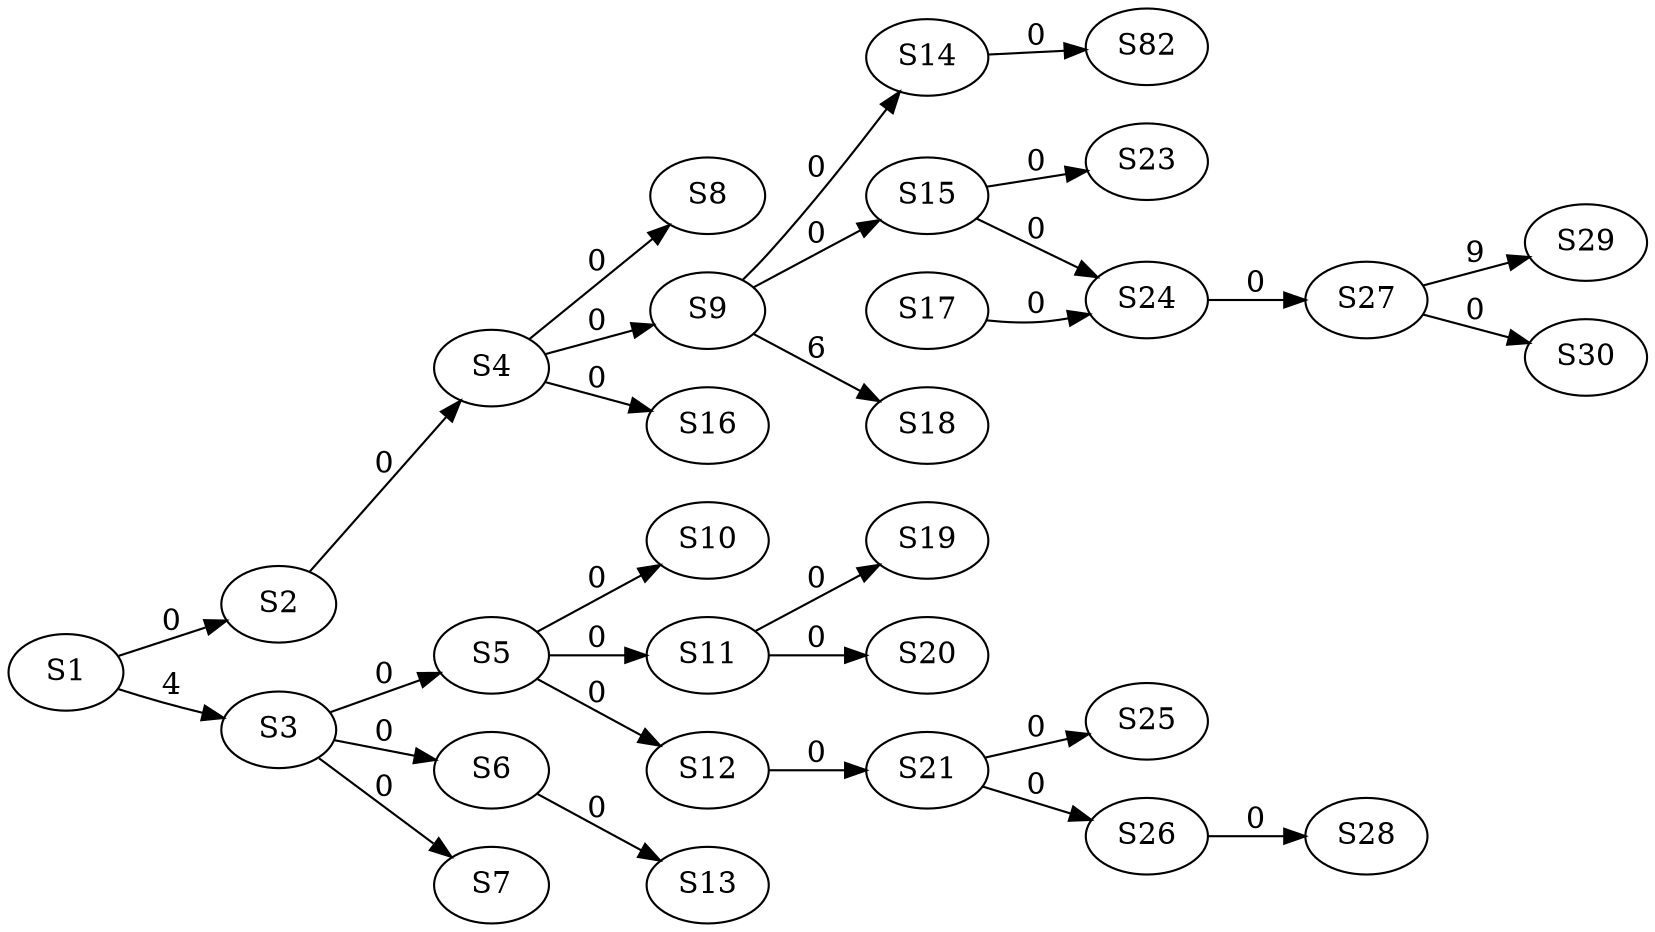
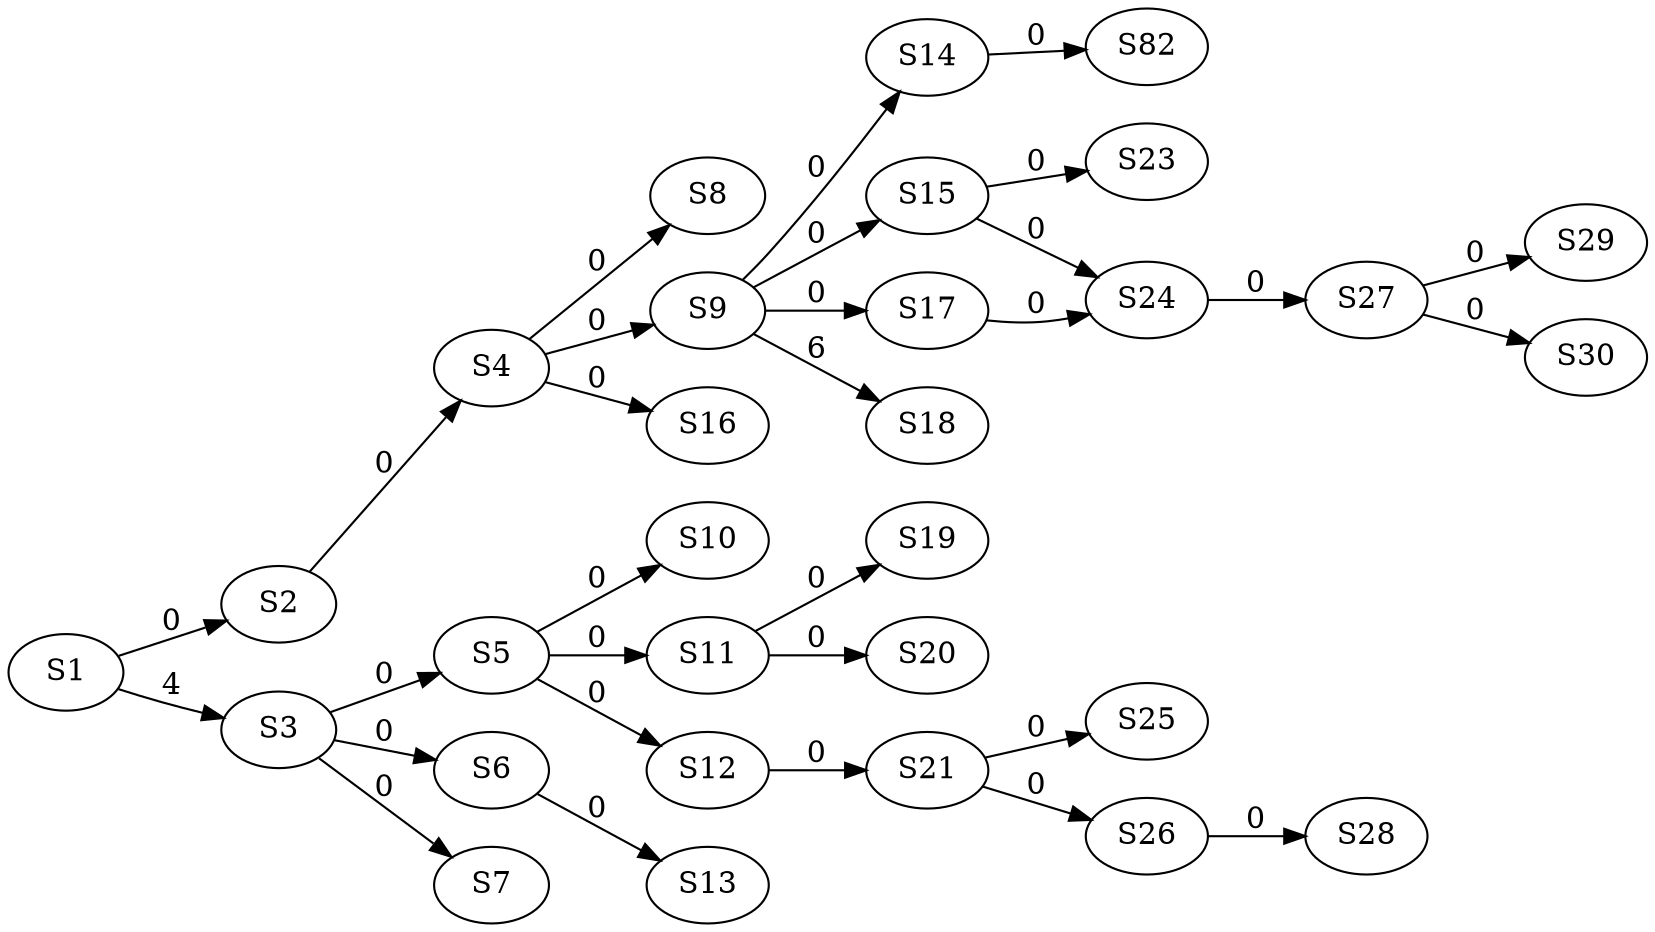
  strict digraph {
    rankdir=LR
    S1
    S2
    S3
    S4
    S5
    S6
    S7
    S8
    S9
    S16
    S10
    S11
    S12
    S13
    S14
    S15
    S17
    S18
    S19
    S20
    S21
    n22 [label=S82]
    S23
    S24
    S25
    S26
    S27
    S28
    S29
    S30
    S1 -> S2 [label=0]
    S1 -> S3 [label=4]
    S2 -> S4 [label=0]
    S3 -> S5 [label=0]
    S3 -> S6 [label=0]
    S3 -> S7 [label=0]
    S4 -> S8 [label=0]
    S4 -> S9 [label=0]
    S4 -> S16 [label=0]
    S5 -> S10 [label=0]
    S5 -> S11 [label=0]
    S5 -> S12 [label=0]
    S6 -> S13 [label=0]
    S9 -> S14 [label=0]
    S9 -> S15 [label=0]
+   S9 -> S17 [label=0]
    S9 -> S18 [label=6]
    S11 -> S19 [label=0]
    S11 -> S20 [label=0]
    S12 -> S21 [label=0]
    S14 -> n22 [label=0]
    S15 -> S23 [label=0]
    S15 -> S24 [label=0]
    S17 -> S24 [label=0]
    S21 -> S25 [label=0]
    S21 -> S26 [label=0]
    S24 -> S27 [label=0]
    S26 -> S28 [label=0]
-   S27 -> S29 [label=9]
+   S27 -> S29 [label=0]
    S27 -> S30 [label=0]
  }
